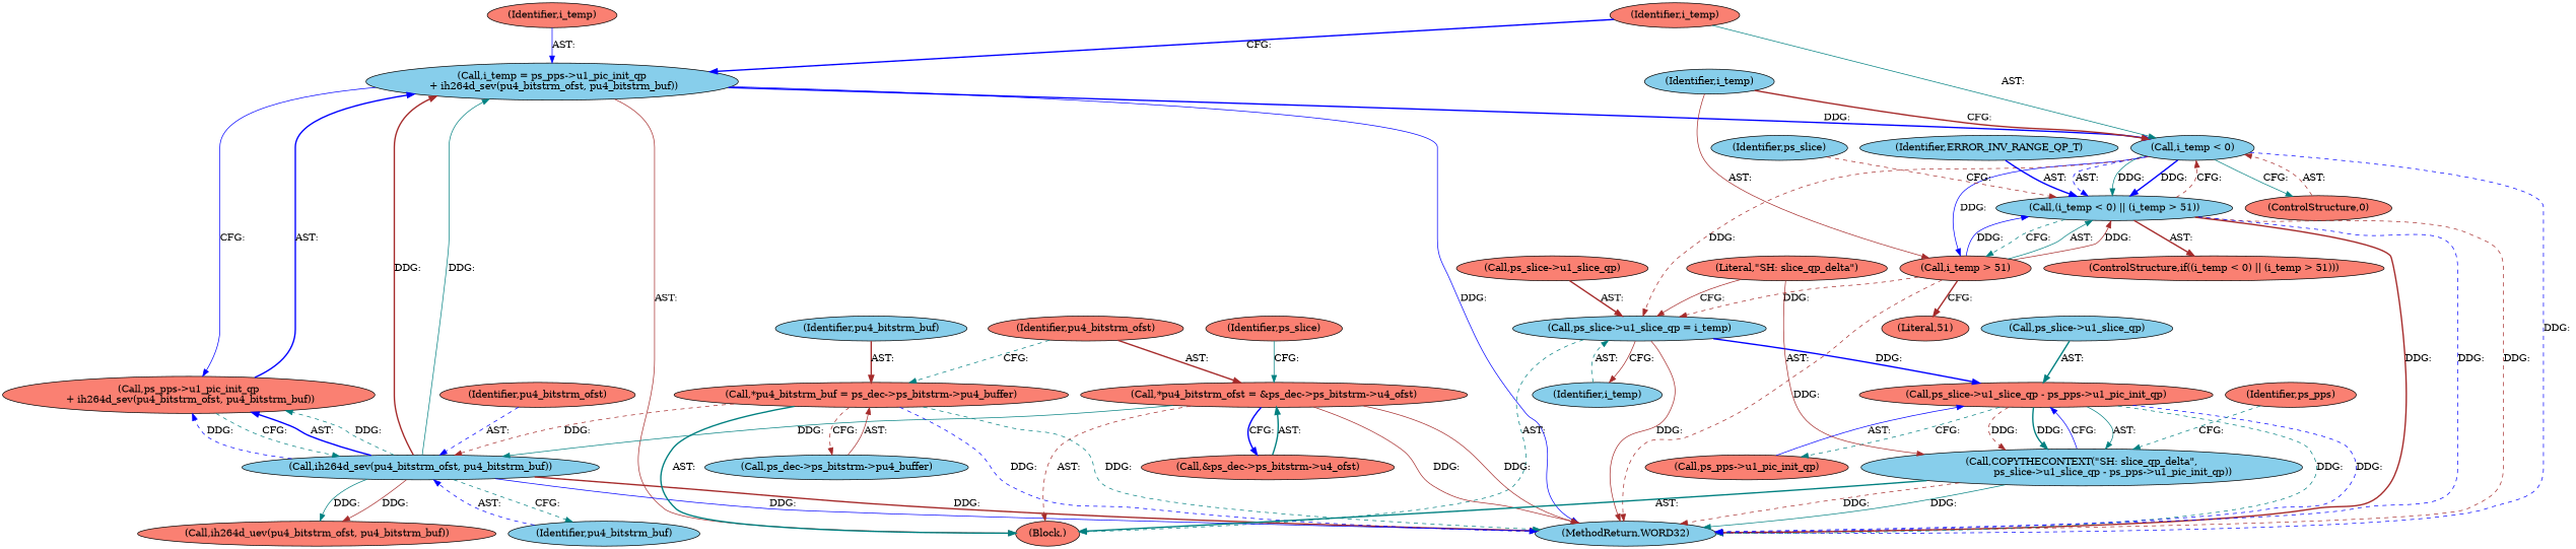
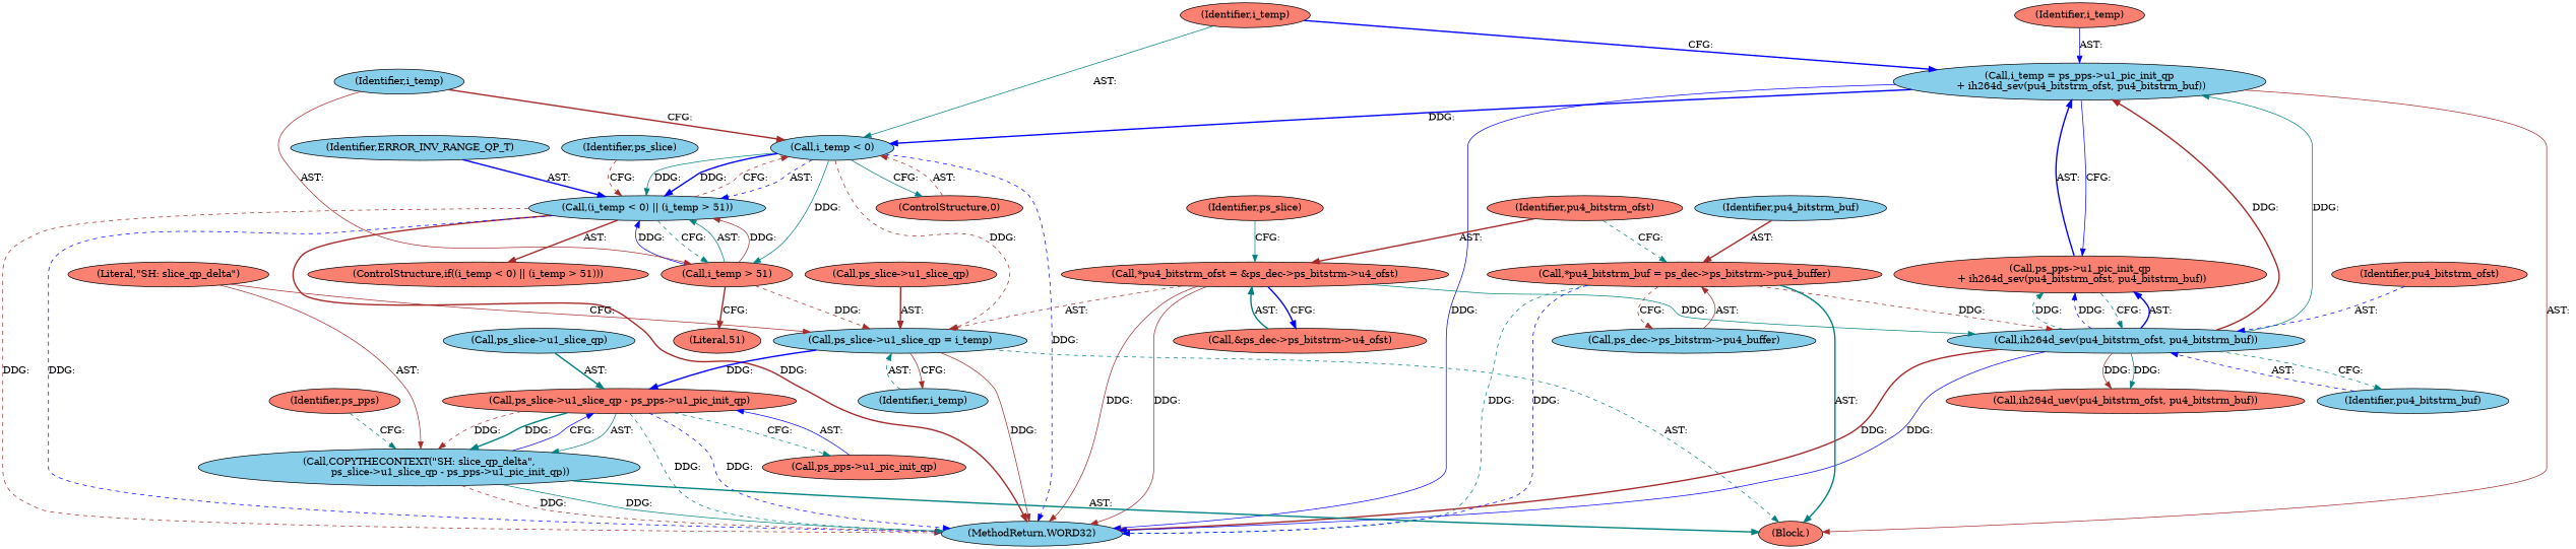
  digraph {
    node [fillcolor=salmon style=filled]
    edge [color=brown style=dashed]
    n1 [fillcolor=skyblue label="(Call,i_temp = ps_pps->u1_pic_init_qp\n + ih264d_sev(pu4_bitstrm_ofst, pu4_bitstrm_buf))"]
    n2 [fillcolor=skyblue label="(Call,i_temp < 0)"]
    n3 [label="(Call,ps_pps->u1_pic_init_qp\n + ih264d_sev(pu4_bitstrm_ofst, pu4_bitstrm_buf))"]
    n4 [label="(Block,)"]
    n5 [fillcolor=skyblue label="(MethodReturn,WORD32)"]
    n6 [fillcolor=skyblue label="(Call,(i_temp < 0) || (i_temp > 51))"]
    n7 [label="(Call,i_temp > 51)"]
    n8 [fillcolor=skyblue label="(Call,ps_slice->u1_slice_qp = i_temp)"]
    n9 [label="(ControlStructure,0)"]
    n10 [fillcolor=skyblue label="(Call,ih264d_sev(pu4_bitstrm_ofst, pu4_bitstrm_buf))"]
    n11 [fillcolor=skyblue label="(Identifier,pu4_bitstrm_buf)"]
    n12 [label="(Call,ih264d_uev(pu4_bitstrm_ofst, pu4_bitstrm_buf))"]
    n13 [label="(Call,*pu4_bitstrm_ofst = &ps_dec->ps_bitstrm->u4_ofst)"]
    n14 [label="(Call,&ps_dec->ps_bitstrm->u4_ofst)"]
    n15 [label="(Call,*pu4_bitstrm_buf = ps_dec->ps_bitstrm->pu4_buffer)"]
    n16 [fillcolor=skyblue label="(Call,ps_dec->ps_bitstrm->pu4_buffer)"]
    n17 [label="(ControlStructure,if((i_temp < 0) || (i_temp > 51)))"]
    n18 [label="(Literal,51)"]
    n19 [label="(Call,ps_slice->u1_slice_qp - ps_pps->u1_pic_init_qp)"]
    n20 [fillcolor=skyblue label="(Identifier,i_temp)"]
    n21 [fillcolor=skyblue label="(Call,COPYTHECONTEXT(\"SH: slice_qp_delta\",\n                    ps_slice->u1_slice_qp - ps_pps->u1_pic_init_qp))"]
    n22 [label="(Call,ps_pps->u1_pic_init_qp)"]
    n23 [fillcolor=skyblue label="(Identifier,ERROR_INV_RANGE_QP_T)"]
    n24 [fillcolor=skyblue label="(Identifier,pu4_bitstrm_buf)"]
    n25 [fillcolor=skyblue label="(Identifier,ps_slice)"]
    n26 [label="(Identifier,ps_slice)"]
    n27 [fillcolor=skyblue label="(Identifier,i_temp)"]
    n28 [label="(Literal,\"SH: slice_qp_delta\")"]
    n29 [label="(Call,ps_slice->u1_slice_qp)"]
    n30 [label="(Identifier,i_temp)"]
    n31 [label="(Identifier,pu4_bitstrm_ofst)"]
    n32 [label="(Identifier,ps_pps)"]
    n33 [label="(Identifier,pu4_bitstrm_ofst)"]
    n34 [fillcolor=skyblue label="(Call,ps_slice->u1_slice_qp)"]
    n35 [label="(Identifier,i_temp)"]
    n1 -> n2 [color=blue label="DDG: " style=bold]
    n1 -> n3 [color=blue label="CFG: " style=solid]
    n1 -> n4 [label="AST: " style=solid]
    n1 -> n5 [color=blue label="DDG: " style=solid]
    n2 -> n5 [color=blue label="DDG: "]
    n2 -> n6 [color=blue label="AST: "]
    n2 -> n6 [color=teal label="DDG: " style=solid]
    n2 -> n6 [color=blue label="DDG: " style=bold]
-   n2 -> n7 [color=blue label="DDG: " style=solid]
+   n2 -> n7 [color=teal label="DDG: " style=solid]
    n2 -> n8 [label="DDG: "]
    n2 -> n9 [color=teal label="CFG: " style=solid]
    n3 -> n1 [color=blue label="AST: " style=bold]
    n3 -> n10 [color=teal label="CFG: "]
    n6 -> n2 [label="CFG: "]
    n6 -> n5 [label="DDG: " style=bold]
    n6 -> n5 [label="DDG: "]
    n6 -> n5 [color=blue label="DDG: "]
    n6 -> n7 [color=teal label="CFG: "]
    n6 -> n17 [label="AST: " style=bold]
-   n7 -> n5 [label="DDG: "]
    n7 -> n6 [color=teal label="AST: " style=solid]
    n7 -> n6 [label="DDG: " style=solid]
    n7 -> n6 [color=blue label="DDG: " style=solid]
    n7 -> n8 [label="DDG: "]
    n7 -> n18 [label="CFG: " style=bold]
    n8 -> n4 [color=teal label="AST: "]
    n8 -> n5 [label="DDG: " style=solid]
    n8 -> n19 [color=blue label="DDG: " style=bold]
    n8 -> n20 [label="CFG: " style=solid]
    n9 -> n2 [label="AST: "]
    n10 -> n1 [color=teal label="DDG: " style=solid]
    n10 -> n1 [label="DDG: " style=bold]
    n10 -> n3 [color=blue label="AST: " style=bold]
    n10 -> n3 [color=teal label="DDG: "]
    n10 -> n3 [color=blue label="DDG: "]
    n10 -> n5 [label="DDG: " style=bold]
    n10 -> n5 [color=blue label="DDG: " style=solid]
    n10 -> n11 [color=teal label="CFG: "]
    n10 -> n12 [label="DDG: " style=solid]
    n10 -> n12 [color=teal label="DDG: " style=solid]
    n11 -> n10 [color=blue label="AST: "]
-   n13 -> n4 [label="AST: "]
+   n13 -> n8 [label="AST: "]
    n13 -> n5 [label="DDG: " style=solid]
    n13 -> n5 [label="DDG: " style=solid]
    n13 -> n10 [color=teal label="DDG: " style=solid]
    n13 -> n14 [color=blue label="CFG: " style=bold]
    n14 -> n13 [color=teal label="AST: " style=bold]
    n15 -> n4 [color=teal label="AST: " style=bold]
    n15 -> n5 [color=teal label="DDG: "]
    n15 -> n5 [color=blue label="DDG: "]
    n15 -> n10 [label="DDG: "]
    n15 -> n16 [label="CFG: "]
    n16 -> n15 [label="AST: " style=solid]
    n19 -> n5 [color=teal label="DDG: "]
    n19 -> n5 [color=blue label="DDG: "]
    n19 -> n21 [color=teal label="AST: " style=solid]
    n19 -> n21 [label="DDG: "]
    n19 -> n21 [color=teal label="DDG: " style=bold]
    n19 -> n22 [color=teal label="CFG: "]
    n20 -> n8 [color=teal label="AST: "]
    n21 -> n4 [color=teal label="AST: " style=bold]
    n21 -> n5 [label="DDG: "]
    n21 -> n5 [color=teal label="DDG: " style=solid]
    n21 -> n19 [color=blue label="CFG: " style=solid]
    n22 -> n19 [color=blue label="AST: " style=solid]
    n23 -> n6 [color=blue label="AST: " style=bold]
    n24 -> n15 [label="AST: " style=bold]
    n25 -> n6 [label="CFG: "]
    n26 -> n13 [color=teal label="CFG: " style=solid]
    n27 -> n2 [label="CFG: " style=bold]
    n27 -> n7 [label="AST: " style=solid]
    n28 -> n8 [label="CFG: " style=solid]
    n28 -> n21 [label="AST: " style=solid]
    n29 -> n8 [label="AST: " style=bold]
    n30 -> n1 [color=blue label="CFG: " style=bold]
    n30 -> n2 [color=teal label="AST: " style=solid]
    n31 -> n10 [color=blue label="AST: "]
    n32 -> n21 [color=teal label="CFG: "]
    n33 -> n13 [label="AST: " style=bold]
    n33 -> n15 [color=teal label="CFG: "]
    n34 -> n19 [color=teal label="AST: " style=bold]
    n35 -> n1 [color=blue label="AST: " style=solid]
  }
